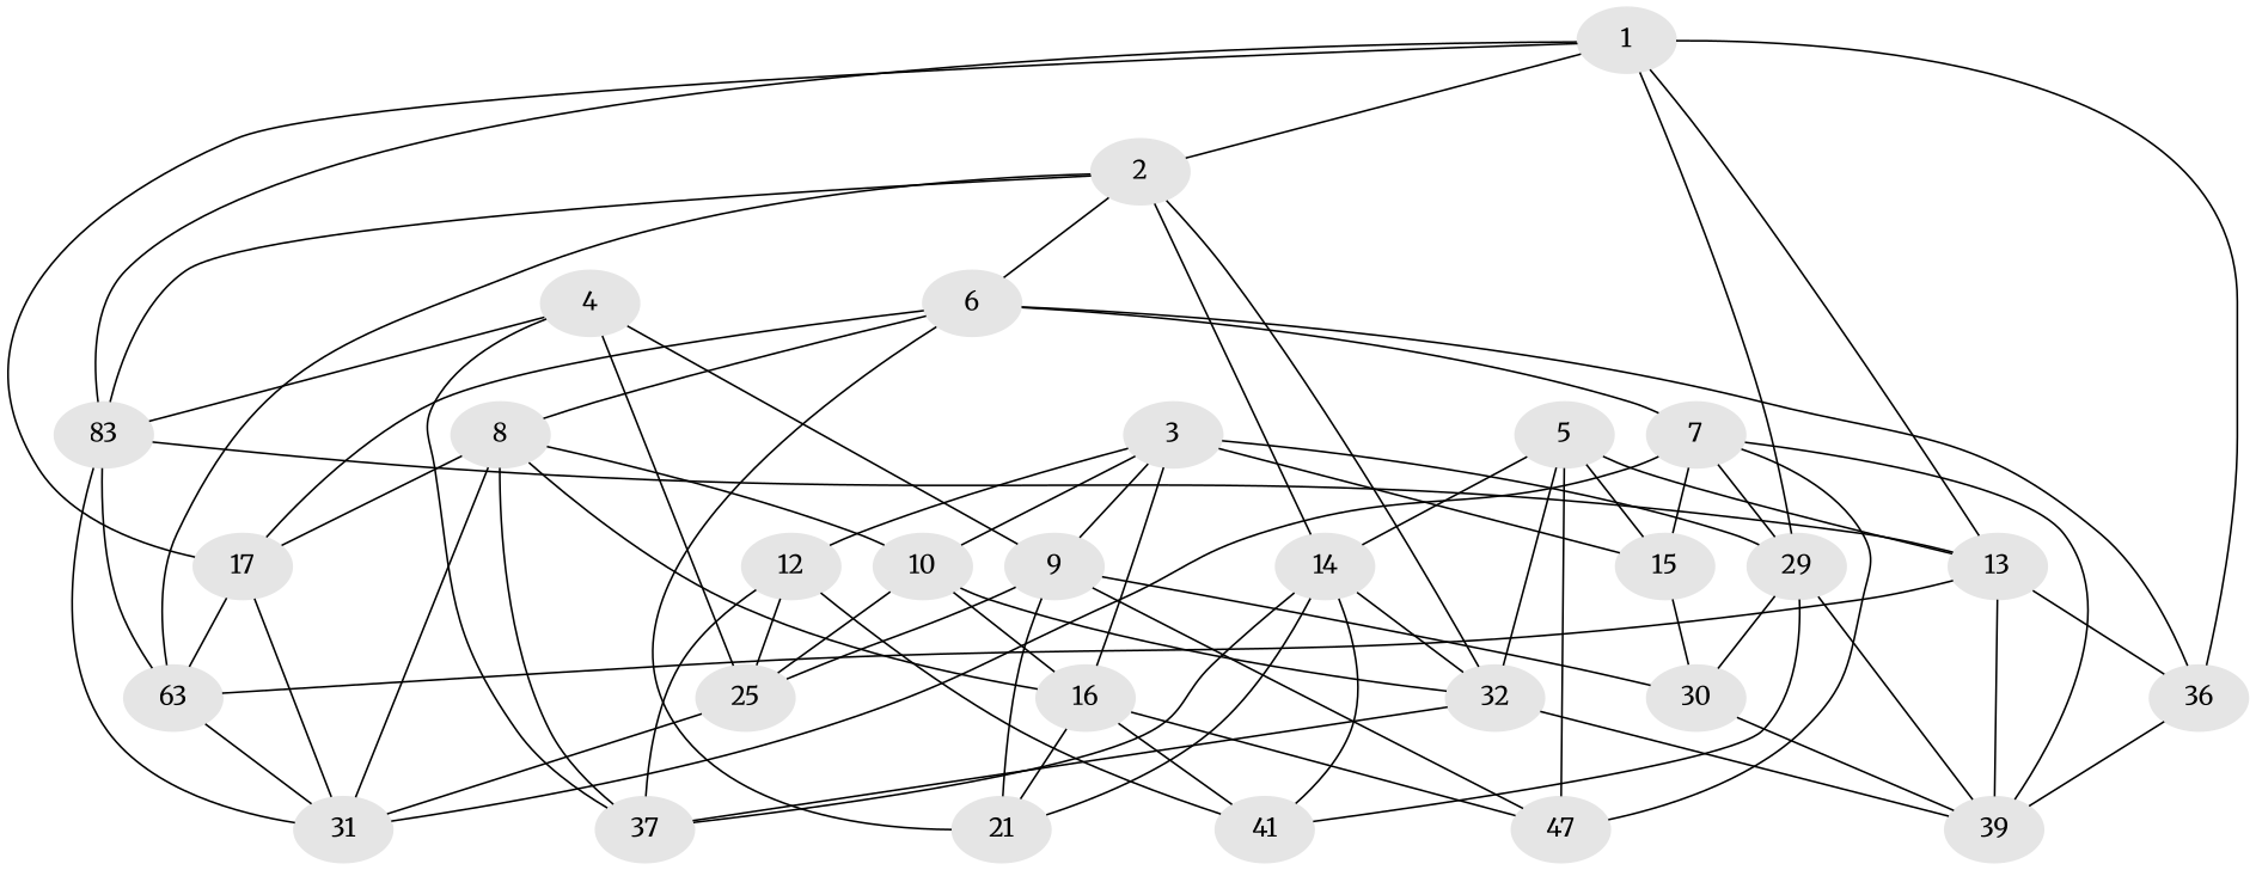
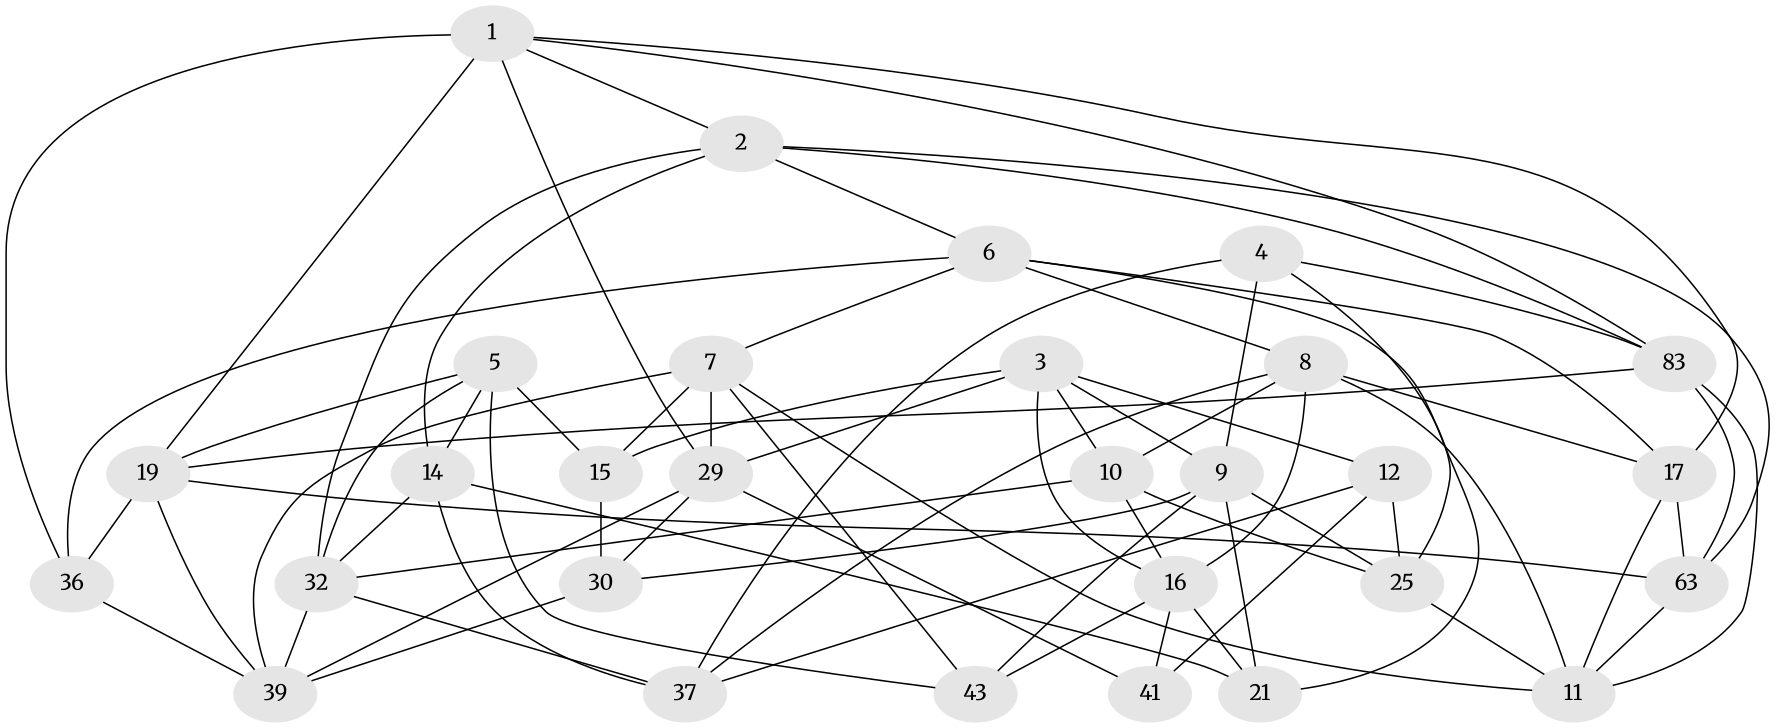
  graph {
    fontname=Merriweather
    node [color=gray90 fontname=Merriweather style=filled]
    edge [fontname=Merriweather]
    1 [super="+28"]
    2 [super="+11"]
    n3 [label=83 super="+27"]
    17 [super="+24"]
-   19 [super="+50" label=13]
+   19 [super="+50"]
    29 [super="+52"]
    36
    6 [super="+38"]
    14 [super="+26"]
    n10 [label=63 super="+53"]
    32 [super="+33"]
-   31 [super="+42"]
+   31 [super="+42" label=11]
    39 [super="+41"]
    30 [super="+48"]
    n15 [label=41]
    7 [super="+45"]
    8 [super="+34"]
    21
    37 [super="+44"]
    3 [super="+46"]
    10 [super="+49"]
    12
    15
    16 [super="+51"]
    9 [super="+35"]
    25 [super="+40"]
-   43 [label=47]
+   43
    4 [super="+18"]
    5 [super="+22"]
    1 -- 2
    1 -- n3
    1 -- 17
    1 -- 19
    1 -- 29
    1 -- 36
    2 -- n3
    2 -- 6
    2 -- 14
    2 -- n10
    2 -- 32
    n3 -- 19
    n3 -- n10
    n3 -- 31
    17 -- n10 [weight=2]
    17 -- 31
    19 -- 36
    19 -- n10
    19 -- 39
    29 -- 39
    29 -- 30
    29 -- n15
    36 -- 39
    6 -- 17
    6 -- 36
    6 -- 7
    6 -- 8
    6 -- 21
    14 -- 32
-   14 -- n15
    14 -- 21
    14 -- 37
    n10 -- 31
    32 -- 39
    32 -- 37
    30 -- 39
    7 -- 29
    7 -- 31
    7 -- 39
    7 -- 15
    7 -- 43
    8 -- 17
    8 -- 31
    8 -- 37
    8 -- 10
    8 -- 16
    3 -- 29
    3 -- 10
    3 -- 12
    3 -- 15
    3 -- 16
    3 -- 9
    10 -- 32
    10 -- 16
    10 -- 25
    12 -- n15
    12 -- 37
    12 -- 25
    15 -- 30
    16 -- n15
    16 -- 21
    16 -- 43
    9 -- 30 [weight=2]
    9 -- 21
    9 -- 25
    9 -- 43
    25 -- 31
    4 -- n3
    4 -- 37
    4 -- 9
    4 -- 25
    5 -- 19
    5 -- 14
    5 -- 32
    5 -- 15
    5 -- 43
  }
